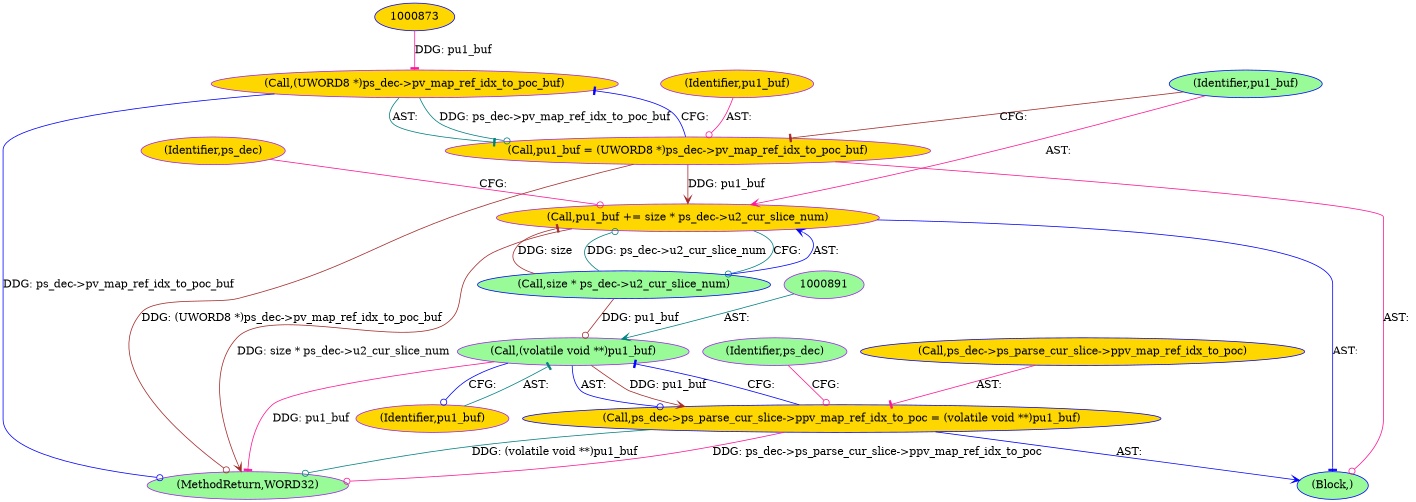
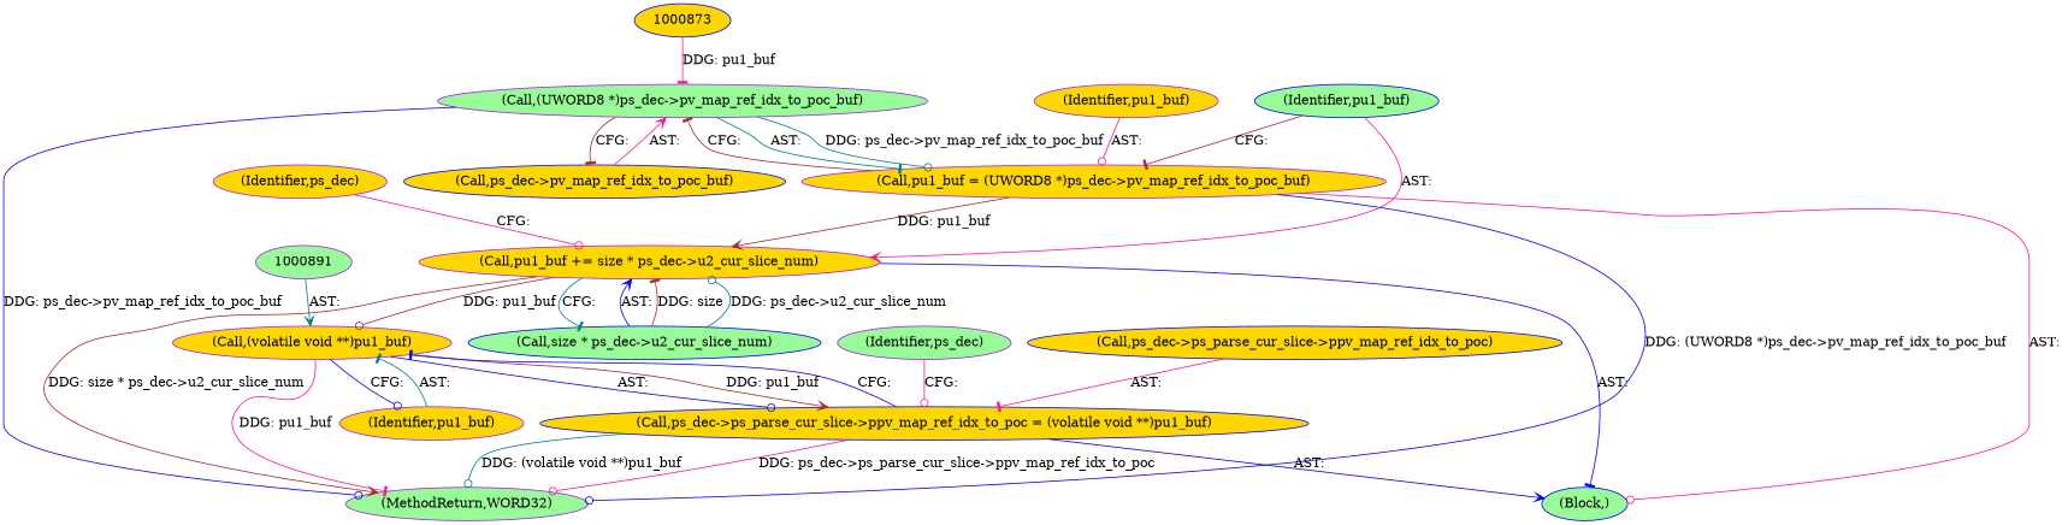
  digraph {
    node [color=purple fillcolor=gold style=filled]
    edge [arrowhead=odot color=deeppink]
-   n1 [label="(Call,(UWORD8 *)ps_dec->pv_map_ref_idx_to_poc_buf)"]
+   n1 [fillcolor=palegreen label="(Call,(UWORD8 *)ps_dec->pv_map_ref_idx_to_poc_buf)"]
    n2 [label="(Call,pu1_buf = (UWORD8 *)ps_dec->pv_map_ref_idx_to_poc_buf)"]
+   n3 [color=blue label="(Call,ps_dec->pv_map_ref_idx_to_poc_buf)"]
    n4 [fillcolor=palegreen label="(MethodReturn,WORD32)"]
    n5 [label="(Call,pu1_buf += size * ps_dec->u2_cur_slice_num)"]
    n6 [color=blue fillcolor=palegreen label="(Block,)"]
-   n7 [fillcolor=palegreen label="(Call,(volatile void **)pu1_buf)"]
+   n7 [label="(Call,(volatile void **)pu1_buf)"]
    n8 [color=blue fillcolor=palegreen label="(Call,size * ps_dec->u2_cur_slice_num)"]
    n9 [color=blue label="(Call,ps_dec->ps_parse_cur_slice->ppv_map_ref_idx_to_poc = (volatile void **)pu1_buf)"]
    n10 [label="(Identifier,pu1_buf)"]
    n11 [fillcolor=palegreen label="(Identifier,ps_dec)"]
    n12 [label="(Identifier,ps_dec)"]
    n13 [color=blue label="(Call,ps_dec->ps_parse_cur_slice->ppv_map_ref_idx_to_poc)"]
    n14 [label="(Identifier,pu1_buf)"]
    n15 [color=blue fillcolor=palegreen label="(Identifier,pu1_buf)"]
    1000873 [color=blue]
    1000891 [fillcolor=palegreen]
    n1 -> n2 [arrowhead=tee color=teal label="AST: "]
    n1 -> n2 [color=teal label="DDG: ps_dec->pv_map_ref_idx_to_poc_buf"]
+   n1 -> n3 [arrowhead=tee color=brown label="CFG: "]
    n1 -> n4 [color=blue label="DDG: ps_dec->pv_map_ref_idx_to_poc_buf"]
-   n2 -> n1 [arrowhead=tee color=blue label="CFG: "]
-   n2 -> n4 [color=brown label="DDG: (UWORD8 *)ps_dec->pv_map_ref_idx_to_poc_buf"]
+   n2 -> n1 [arrowhead=tee color=brown label="CFG: "]
+   n2 -> n4 [color=blue label="DDG: (UWORD8 *)ps_dec->pv_map_ref_idx_to_poc_buf"]
    n2 -> n5 [arrowhead=vee color=brown label="DDG: pu1_buf"]
    n2 -> n6 [label="AST: "]
+   n3 -> n1 [arrowhead=vee label="AST: "]
    n5 -> n4 [arrowhead=vee color=brown label="DDG: size * ps_dec->u2_cur_slice_num"]
    n5 -> n6 [arrowhead=tee color=blue label="AST: "]
-   n8 -> n7 [color=brown label="DDG: pu1_buf"]
-   n5 -> n8 [color=teal label="CFG: "]
+   n5 -> n7 [color=brown label="DDG: pu1_buf"]
+   n5 -> n8 [arrowhead=tee color=teal label="CFG: "]
    n7 -> n4 [arrowhead=tee label="DDG: pu1_buf"]
    n7 -> n9 [color=blue label="AST: "]
    n7 -> n9 [arrowhead=vee color=brown label="DDG: pu1_buf"]
    n7 -> n10 [color=blue label="CFG: "]
    n8 -> n5 [arrowhead=vee color=blue label="AST: "]
    n8 -> n5 [arrowhead=tee color=brown label="DDG: size"]
    n8 -> n5 [color=teal label="DDG: ps_dec->u2_cur_slice_num"]
    n9 -> n4 [label="DDG: ps_dec->ps_parse_cur_slice->ppv_map_ref_idx_to_poc"]
    n9 -> n4 [color=teal label="DDG: (volatile void **)pu1_buf"]
    n9 -> n6 [arrowhead=vee color=blue label="AST: "]
    n9 -> n7 [arrowhead=tee color=blue label="CFG: "]
    n10 -> n7 [arrowhead=tee color=teal label="AST: "]
    n11 -> n9 [label="CFG: "]
    n12 -> n5 [label="CFG: "]
    n13 -> n9 [arrowhead=tee label="AST: "]
    n14 -> n2 [label="AST: "]
    n15 -> n2 [arrowhead=tee color=brown label="CFG: "]
    n15 -> n5 [arrowhead=vee label="AST: "]
    1000873 -> n1 [arrowhead=tee label="DDG: pu1_buf"]
    1000891 -> n7 [arrowhead=vee color=teal label="AST: "]
  }
